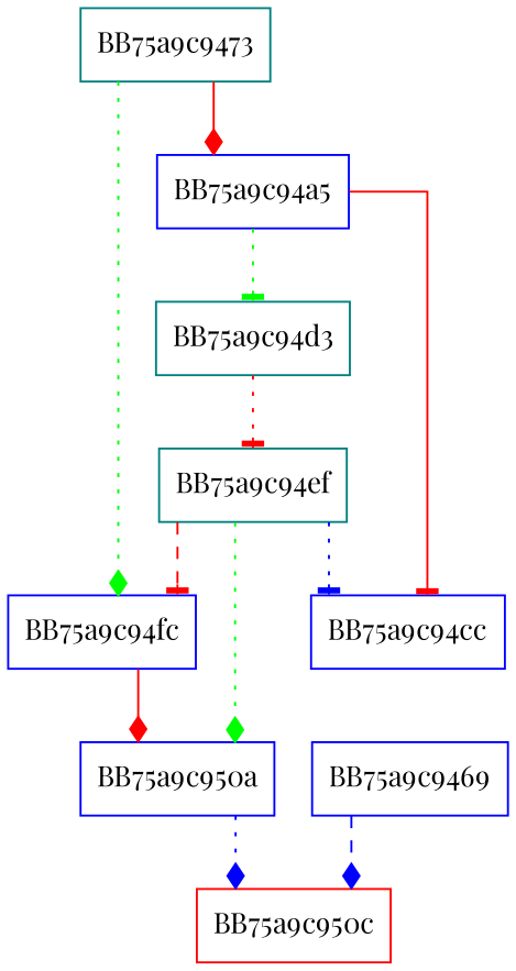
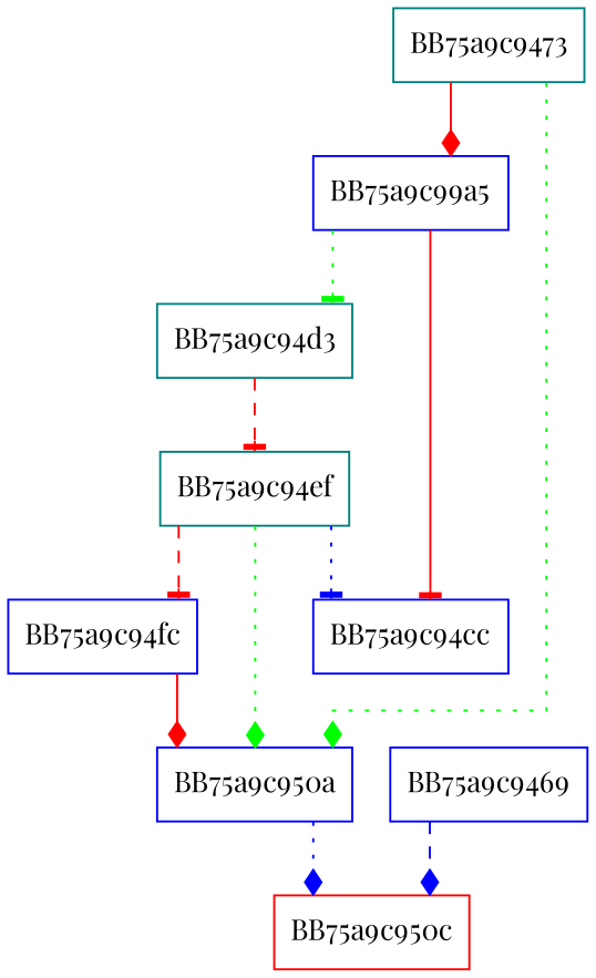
  digraph {
    fontname="Playfair Display"
    splines=ortho
    node [color=blue fontname="Playfair Display" shape=box]
    edge [arrowhead=diamond color=red fontname="Playfair Display" style=dotted]
    BB75a9c9473 [color=teal]
    BB75a9c94fc
-   BB75a9c94a5
+   BB75a9c94a5 [label=BB75a9c99a5]
    BB75a9c950c [color=red]
    BB75a9c9469
    BB75a9c950a
    BB75a9c94d3 [color=teal]
    BB75a9c94cc
    BB75a9c94ef [color=teal]
-   BB75a9c9473 -> BB75a9c94fc [color=green]
+   BB75a9c9473 -> BB75a9c950a [color=green]
    BB75a9c9473 -> BB75a9c94a5 [style=solid]
    BB75a9c94fc -> BB75a9c950a [style=solid]
    BB75a9c94a5 -> BB75a9c94d3 [arrowhead=tee color=green]
    BB75a9c94a5 -> BB75a9c94cc [arrowhead=tee style=solid]
    BB75a9c9469 -> BB75a9c950c [color=blue style=dashed]
    BB75a9c950a -> BB75a9c950c [color=blue]
-   BB75a9c94d3 -> BB75a9c94ef [arrowhead=tee]
+   BB75a9c94d3 -> BB75a9c94ef [arrowhead=tee style=dashed]
    BB75a9c94ef -> BB75a9c94fc [arrowhead=tee style=dashed]
    BB75a9c94ef -> BB75a9c950a [color=green]
    BB75a9c94ef -> BB75a9c94cc [arrowhead=tee color=blue]
  }
